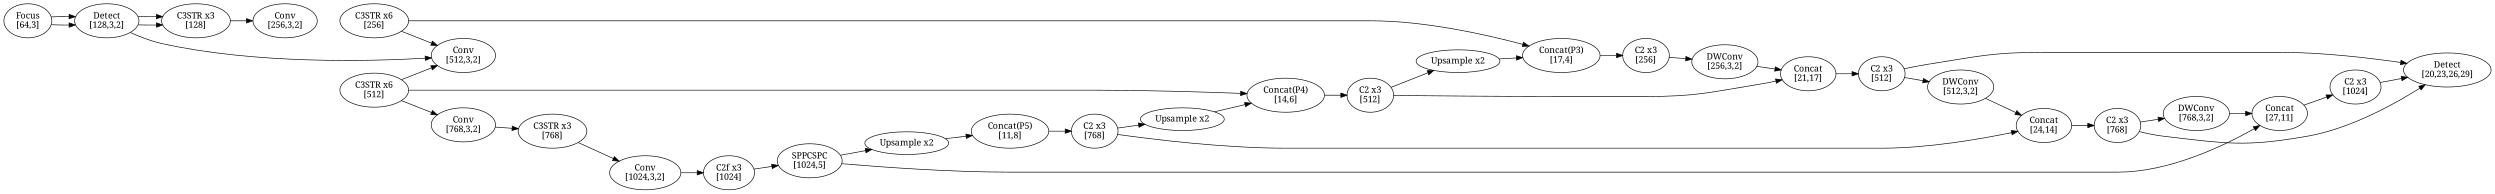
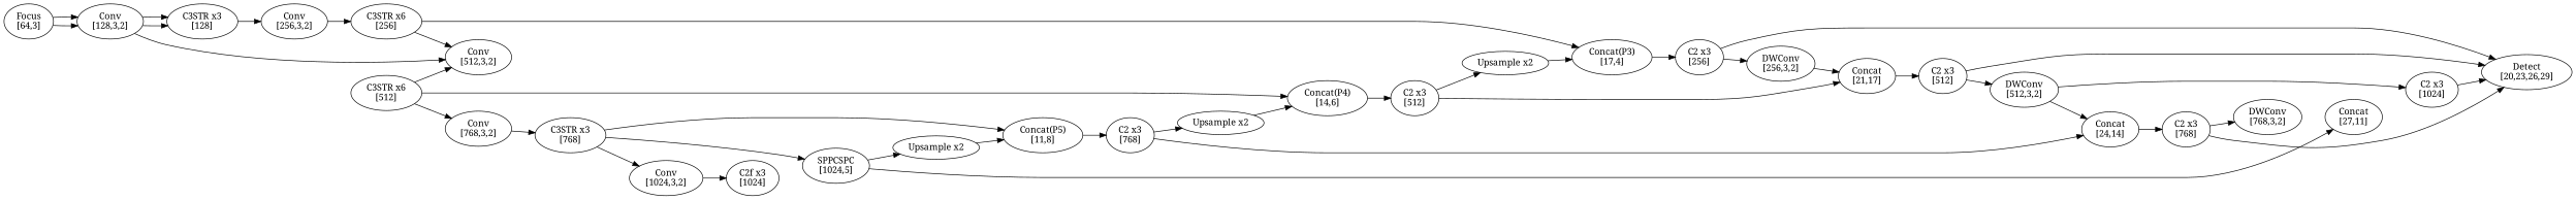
  digraph {
    fontname="Noto Serif"
    rankdir=LR
    node [fontname="Noto Serif"]
    edge [fontname="Noto Serif"]
    n1 [label="Focus\n[64,3]"]
-   n2 [label="Detect\n[128,3,2]"]
+   n2 [label="Conv\n[128,3,2]"]
    n3 [label="C3STR x3\n[128]"]
    n4 [label="Conv\n[512,3,2]"]
    n5 [label="Conv\n[256,3,2]"]
    n6 [label="C3STR x3\n[768]"]
    n7 [label="Conv\n[1024,3,2]"]
    n8 [label="Concat(P5)\n[11,8]"]
    n9 [label="C3STR x6\n[256]"]
    n10 [label="Concat(P3)\n[17,4]"]
    n11 [label="C2 x3\n[256]"]
    n12 [label="C3STR x6\n[512]"]
    n13 [label="Conv\n[768,3,2]"]
    n14 [label="Concat(P4)\n[14,6]"]
    n15 [label="C2 x3\n[512]"]
    n16 [label="C2f x3\n[1024]"]
    n17 [label="C2 x3\n[768]"]
    n18 [label="SPPCSPC\n[1024,5]"]
    n19 [label="Upsample x2"]
    n20 [label="Concat\n[27,11]"]
    n21 [label="C2 x3\n[1024]"]
    n22 [label="Upsample x2"]
    n23 [label="Concat\n[24,14]"]
    n24 [label="C2 x3\n[768]"]
    n25 [label="Upsample x2"]
    n26 [label="Concat\n[21,17]"]
    n27 [label="C2 x3\n[512]"]
    n28 [label="DWConv\n[256,3,2]"]
    n29 [label="Detect\n[20,23,26,29]"]
    n30 [label="DWConv\n[512,3,2]"]
    n31 [label="DWConv\n[768,3,2]"]
    n1 -> n2
    n1 -> n2
    n2 -> n3
    n2 -> n3
    n2 -> n4
    n3 -> n5
+   n5 -> n9
    n6 -> n7
+   n6 -> n8
    n7 -> n16
    n8 -> n17
    n9 -> n4
    n9 -> n10
    n10 -> n11
    n11 -> n28
+   n11 -> n29
    n12 -> n4
    n12 -> n13
    n12 -> n14
    n13 -> n6
    n14 -> n15
    n15 -> n25
    n15 -> n26
-   n16 -> n18
+   n6 -> n18
    n17 -> n22
    n17 -> n23
    n18 -> n19
    n18 -> n20
    n19 -> n8
-   n20 -> n21
+   n30 -> n21
    n21 -> n29
    n22 -> n14
    n23 -> n24
    n24 -> n29
    n24 -> n31
    n25 -> n10
    n26 -> n27
    n27 -> n29
    n27 -> n30
    n28 -> n26
    n30 -> n23
-   n31 -> n20
  }
